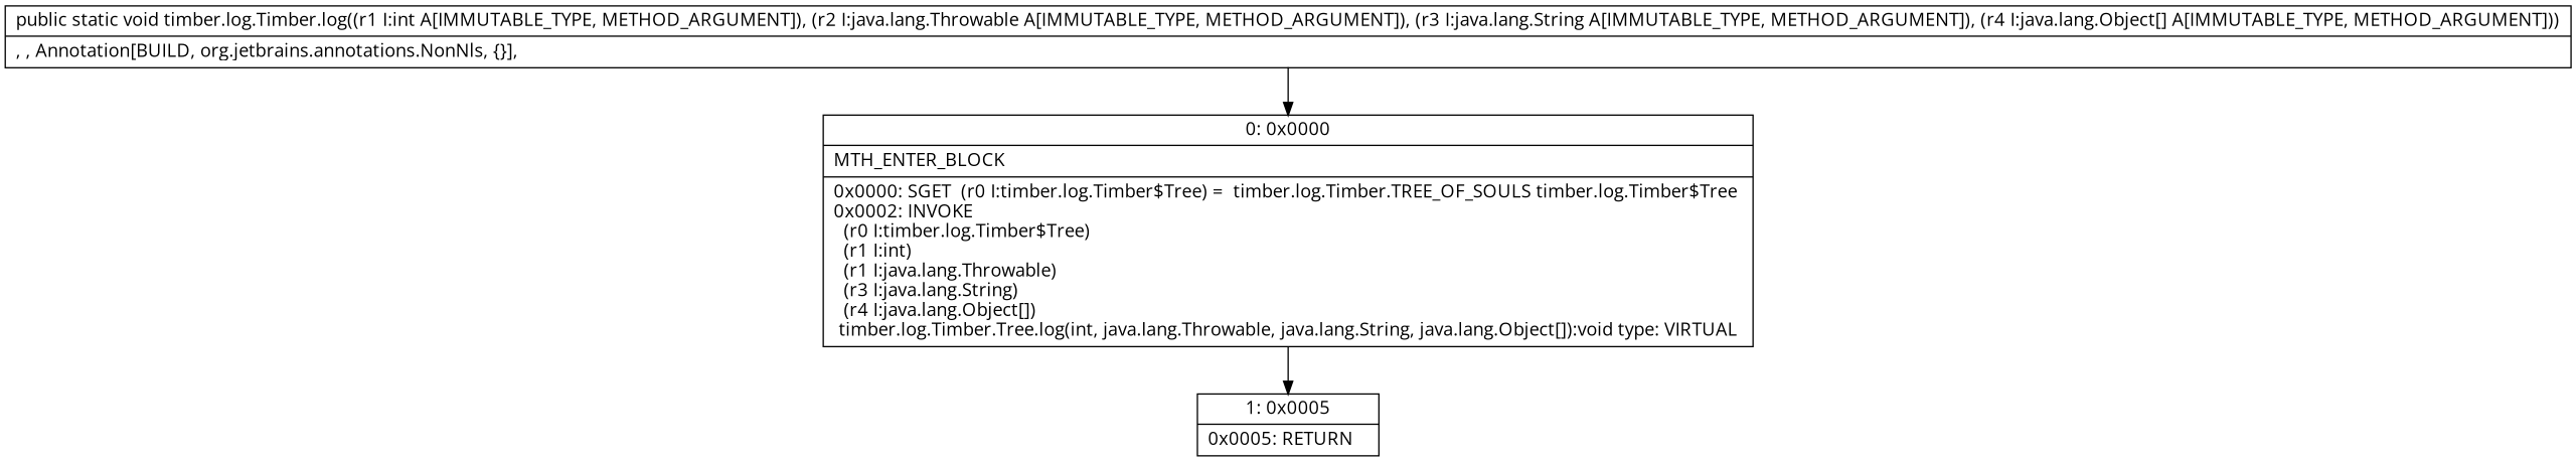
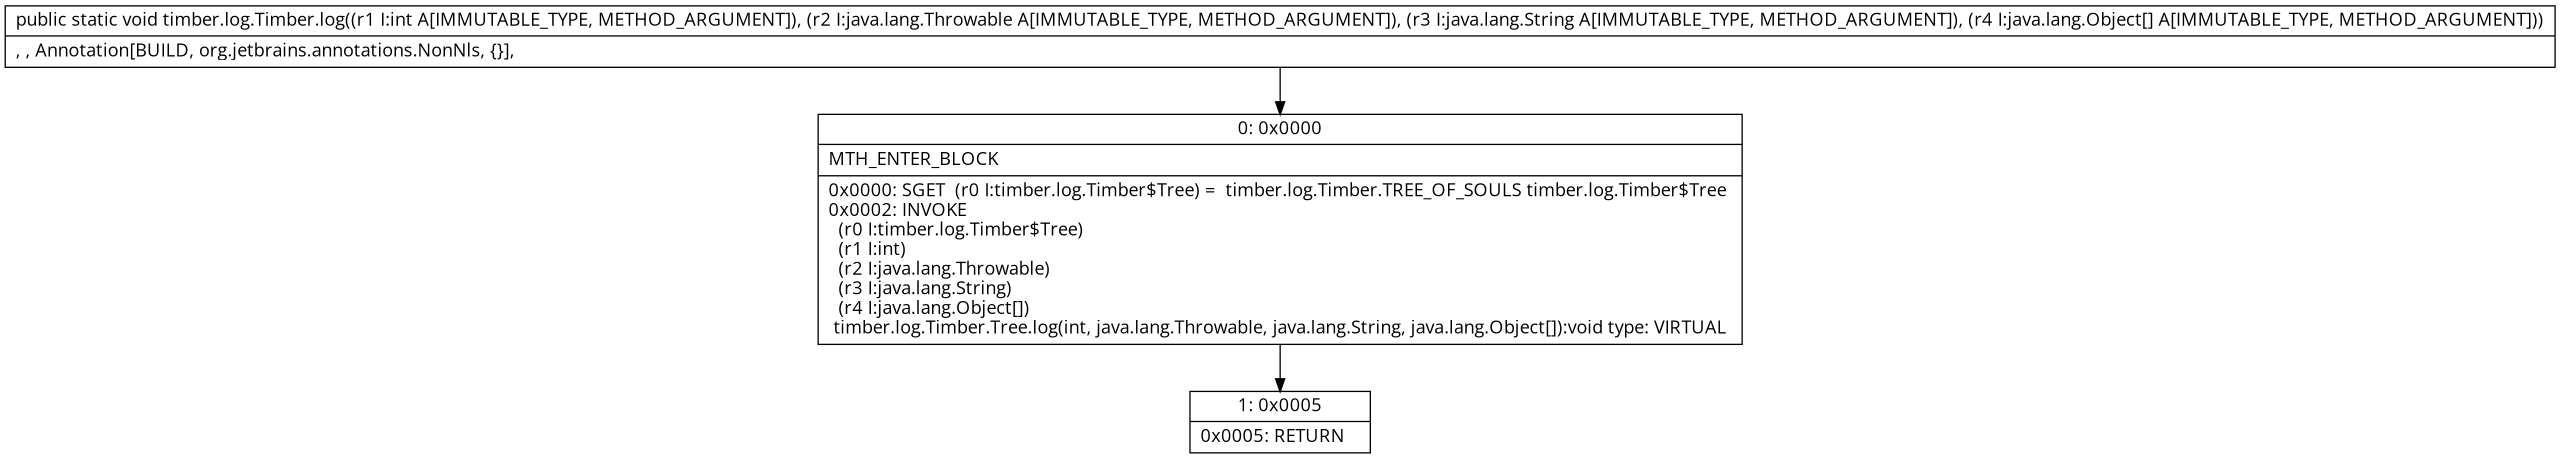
  digraph {
    fontname="Open Sans"
    node [shape=record fontname="Open Sans"]
    edge [fontname="Open Sans"]
-   n1 [label="{0\:\ 0x0000|MTH_ENTER_BLOCK\l|0x0000: SGET  (r0 I:timber.log.Timber$Tree) =  timber.log.Timber.TREE_OF_SOULS timber.log.Timber$Tree \l0x0002: INVOKE  \l  (r0 I:timber.log.Timber$Tree)\l  (r1 I:int)\l  (r1 I:java.lang.Throwable)\l  (r3 I:java.lang.String)\l  (r4 I:java.lang.Object[])\l timber.log.Timber.Tree.log(int, java.lang.Throwable, java.lang.String, java.lang.Object[]):void type: VIRTUAL \l}"]
+   n1 [label="{0\:\ 0x0000|MTH_ENTER_BLOCK\l|0x0000: SGET  (r0 I:timber.log.Timber$Tree) =  timber.log.Timber.TREE_OF_SOULS timber.log.Timber$Tree \l0x0002: INVOKE  \l  (r0 I:timber.log.Timber$Tree)\l  (r1 I:int)\l  (r2 I:java.lang.Throwable)\l  (r3 I:java.lang.String)\l  (r4 I:java.lang.Object[])\l timber.log.Timber.Tree.log(int, java.lang.Throwable, java.lang.String, java.lang.Object[]):void type: VIRTUAL \l}"]
    n2 [label="{1\:\ 0x0005|0x0005: RETURN   \l}"]
    n3 [label="{public static void timber.log.Timber.log((r1 I:int A[IMMUTABLE_TYPE, METHOD_ARGUMENT]), (r2 I:java.lang.Throwable A[IMMUTABLE_TYPE, METHOD_ARGUMENT]), (r3 I:java.lang.String A[IMMUTABLE_TYPE, METHOD_ARGUMENT]), (r4 I:java.lang.Object[] A[IMMUTABLE_TYPE, METHOD_ARGUMENT]))  | , , Annotation[BUILD, org.jetbrains.annotations.NonNls, \{\}], \l}"]
    n1 -> n2
    n3 -> n1
  }
